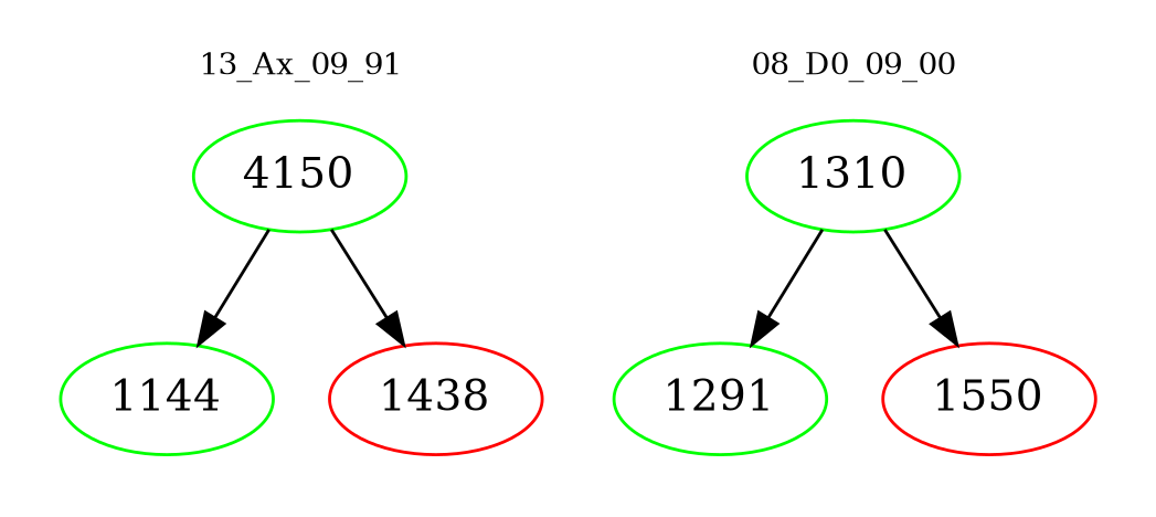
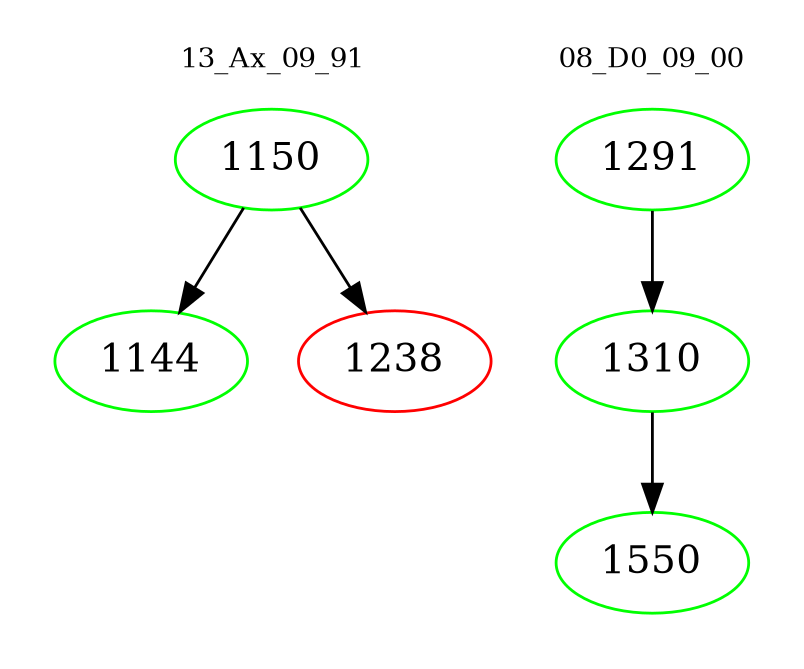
  digraph {
    node [color=green]
    edge [color=black]
-   n1 [label=4150]
+   n1 [label=1150]
    n2 [label=1144]
-   n3 [color=red label=1438]
+   n3 [color=red label=1238]
    n4 [label=1310]
    n5 [label=1291]
-   n6 [color=red label=1550]
+   n6 [label=1550]
    subgraph cluster_1 {
      color=white
      fontsize=10
      label="13_Ax_09_91"
      n1
      n2
      n3
    }
    subgraph cluster_2 {
      color=white
      fontsize=10
      label="08_D0_09_00"
      n4
      n5
      n6
    }
    n1 -> n2
    n1 -> n3
-   n4 -> n5
+   n5 -> n4
    n4 -> n6
  }
